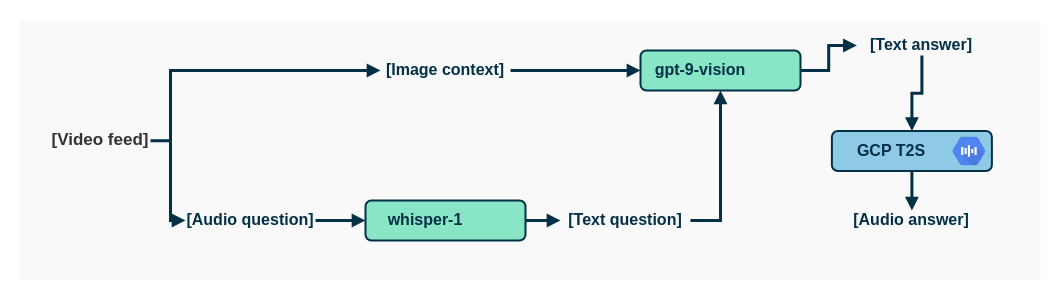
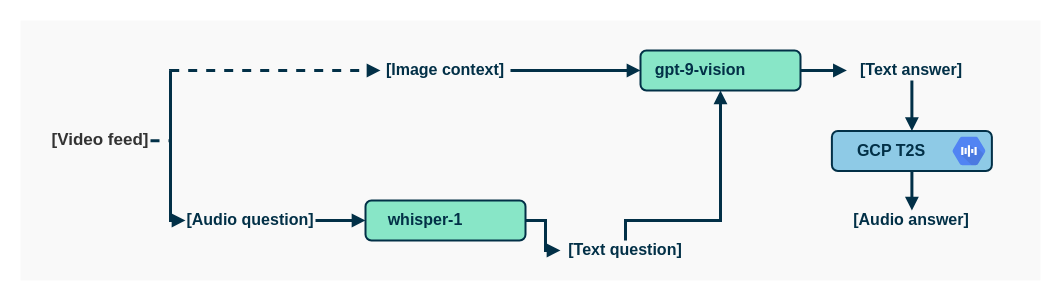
  <mxCell id="0" />
  <mxCell id="1" parent="0" />
  <mxCell id="2" value="" style="rounded=0;whiteSpace=wrap;html=1;labelBackgroundColor=none;strokeWidth=2;fontFamily=Garamond;fontSize=17;fontColor=#023047;strokeColor=none;fillColor=#F9F9F9;" vertex="1" parent="1"><mxGeometry x="20" y="20" width="1020" height="260" as="geometry" /></mxCell>
  <mxCell id="3" value="" style="group" vertex="1" connectable="0" parent="1"><mxGeometry x="365" y="200" width="160" height="40" as="geometry" /></mxCell>
  <mxCell id="4" value="" style="rounded=1;whiteSpace=wrap;html=1;strokeWidth=2;strokeColor=#023047;fillColor=#88E6C7;" vertex="1" parent="3"><mxGeometry width="160" height="40" as="geometry" /></mxCell>
  <mxCell id="5" value="" style="shape=image;verticalLabelPosition=bottom;labelBackgroundColor=#ffffff;verticalAlign=top;aspect=fixed;imageAspect=0;image=https://static-00.iconduck.com/assets.00/openai-icon-2021x2048-4rpe5x7n.png;" vertex="1" parent="3"><mxGeometry x="120" y="3.28" width="33" height="33.45" as="geometry" /></mxCell>
  <mxCell id="6" value="&lt;font face=&quot;Helvetica&quot; style=&quot;font-size: 16px&quot;&gt;whisper-1&lt;/font&gt;" style="text;html=1;strokeColor=none;fillColor=none;align=center;verticalAlign=middle;whiteSpace=wrap;rounded=0;fontColor=#023047;fontStyle=1;fontSize=17;fontFamily=Garamond;" vertex="1" parent="3"><mxGeometry x="10" y="10" width="100" height="20" as="geometry" /></mxCell>
  <mxCell id="7" value="" style="group" vertex="1" connectable="0" parent="1"><mxGeometry x="831.39" y="110" width="167.21" height="60.5" as="geometry" /></mxCell>
  <mxCell id="8" value="" style="rounded=1;whiteSpace=wrap;html=1;strokeWidth=2;fillColor=#8ECAE6;strokeColor=#023047;" vertex="1" parent="7"><mxGeometry y="20.5" width="160" height="40" as="geometry" /></mxCell>
  <mxCell id="9" value="" style="dashed=0;connectable=0;html=1;fillColor=#5184F3;strokeColor=none;shape=mxgraph.gcp2.hexIcon;prIcon=cloud_speech_api;part=1;labelPosition=right;verticalLabelPosition=middle;align=left;verticalAlign=middle;spacingLeft=5;fontColor=#999999;fontSize=12;" vertex="1" parent="7"><mxGeometry x="112" y="19.5" width="50.21" height="42" as="geometry"><mxPoint x="5" y="-19.5" as="offset" /></mxGeometry></mxCell>
  <mxCell id="10" value="&lt;font face=&quot;Helvetica&quot; style=&quot;font-size: 16px&quot;&gt;GCP T2S&lt;/font&gt;" style="text;html=1;strokeColor=none;fillColor=none;align=center;verticalAlign=middle;whiteSpace=wrap;rounded=0;fontColor=#023047;fontStyle=1;fontSize=17;fontFamily=Garamond;" vertex="1" parent="7"><mxGeometry x="10" y="30.5" width="100" height="20" as="geometry" /></mxCell>
  <mxCell id="11" value="" style="group" vertex="1" connectable="0" parent="1"><mxGeometry x="640" y="50" width="160" height="40" as="geometry" /></mxCell>
  <mxCell id="12" value="" style="rounded=1;whiteSpace=wrap;html=1;strokeWidth=2;strokeColor=#023047;fillColor=#88E6C7;" vertex="1" parent="11"><mxGeometry width="160" height="40" as="geometry" /></mxCell>
  <mxCell id="13" value="" style="shape=image;verticalLabelPosition=bottom;labelBackgroundColor=#ffffff;verticalAlign=top;aspect=fixed;imageAspect=0;image=https://static-00.iconduck.com/assets.00/openai-icon-2021x2048-4rpe5x7n.png;" vertex="1" parent="11"><mxGeometry x="120" y="3.28" width="33" height="33.45" as="geometry" /></mxCell>
  <mxCell id="14" value="&lt;font face=&quot;Helvetica&quot; style=&quot;font-size: 16px&quot;&gt;gpt-9-vision&lt;/font&gt;" style="text;html=1;strokeColor=none;fillColor=none;align=center;verticalAlign=middle;whiteSpace=wrap;rounded=0;fontColor=#023047;fontStyle=1;fontSize=17;fontFamily=Garamond;" vertex="1" parent="11"><mxGeometry x="10" y="10" width="100" height="20" as="geometry" /></mxCell>
  <mxCell id="15" style="edgeStyle=orthogonalEdgeStyle;rounded=0;orthogonalLoop=1;jettySize=auto;html=1;endArrow=block;endFill=1;strokeColor=#023047;strokeWidth=3;fontFamily=Garamond;fontSize=17;fontColor=#023047;" edge="1" parent="1" target="21"><mxGeometry relative="1" as="geometry"><mxPoint x="170" y="70" as="sourcePoint" /><Array as="points"><mxPoint x="170" y="220" /></Array></mxGeometry></mxCell>
- <mxCell id="16" style="edgeStyle=orthogonalEdgeStyle;rounded=0;orthogonalLoop=1;jettySize=auto;html=1;endArrow=block;endFill=1;strokeColor=#023047;strokeWidth=3;fontFamily=Garamond;fontSize=17;fontColor=#023047;" edge="1" parent="1" source="17" target="19"><mxGeometry relative="1" as="geometry"><Array as="points"><mxPoint x="170" y="140" /><mxPoint x="170" y="70" /></Array></mxGeometry></mxCell>
+ <mxCell id="16" style="edgeStyle=orthogonalEdgeStyle;rounded=0;orthogonalLoop=1;jettySize=auto;html=1;endArrow=block;endFill=1;strokeColor=#023047;strokeWidth=3;fontFamily=Garamond;fontSize=17;fontColor=#023047;dashed=1;" edge="1" parent="1" source="17" target="19"><mxGeometry relative="1" as="geometry"><Array as="points"><mxPoint x="170" y="140" /><mxPoint x="170" y="70" /></Array></mxGeometry></mxCell>
  <mxCell id="17" value="&lt;font face=&quot;Helvetica&quot; style=&quot;font-size: 17px;&quot;&gt;[Video feed]&lt;/font&gt;" style="text;html=1;align=center;verticalAlign=middle;whiteSpace=wrap;rounded=0;fontColor=#333333;fontStyle=1;fontSize=17;fontFamily=Garamond;labelBackgroundColor=none;horizontal=1;" vertex="1" parent="1"><mxGeometry x="50" y="130.25" width="100" height="20" as="geometry" /></mxCell>
  <mxCell id="18" style="edgeStyle=orthogonalEdgeStyle;rounded=0;orthogonalLoop=1;jettySize=auto;html=1;entryX=0;entryY=0.5;entryDx=0;entryDy=0;endArrow=block;endFill=1;strokeColor=#023047;strokeWidth=3;fontFamily=Garamond;fontSize=17;fontColor=#023047;" edge="1" parent="1" source="19" target="12"><mxGeometry relative="1" as="geometry" /></mxCell>
  <mxCell id="19" value="&lt;font face=&quot;Helvetica&quot; style=&quot;font-size: 16px&quot;&gt;[Image context]&lt;/font&gt;" style="text;html=1;strokeColor=none;fillColor=none;align=center;verticalAlign=middle;whiteSpace=wrap;rounded=0;fontColor=#023047;fontStyle=1;fontSize=17;fontFamily=Garamond;" vertex="1" parent="1"><mxGeometry x="380" y="60" width="130" height="20" as="geometry" /></mxCell>
  <mxCell id="20" style="edgeStyle=orthogonalEdgeStyle;rounded=0;orthogonalLoop=1;jettySize=auto;html=1;entryX=0;entryY=0.5;entryDx=0;entryDy=0;endArrow=block;endFill=1;strokeColor=#023047;strokeWidth=3;fontFamily=Garamond;fontSize=17;fontColor=#023047;" edge="1" parent="1" source="21" target="4"><mxGeometry relative="1" as="geometry" /></mxCell>
  <mxCell id="21" value="&lt;font face=&quot;Helvetica&quot; style=&quot;font-size: 16px&quot;&gt;[Audio question]&lt;/font&gt;" style="text;html=1;strokeColor=none;fillColor=none;align=center;verticalAlign=middle;whiteSpace=wrap;rounded=0;fontColor=#023047;fontStyle=1;fontSize=17;fontFamily=Garamond;" vertex="1" parent="1"><mxGeometry x="185" y="210" width="130" height="20" as="geometry" /></mxCell>
  <mxCell id="22" style="edgeStyle=orthogonalEdgeStyle;rounded=0;orthogonalLoop=1;jettySize=auto;html=1;endArrow=block;endFill=1;strokeColor=#023047;strokeWidth=3;fontFamily=Garamond;fontSize=17;fontColor=#023047;" edge="1" parent="1" source="23" target="12"><mxGeometry relative="1" as="geometry"><mxPoint x="710" y="70" as="targetPoint" /><Array as="points"><mxPoint x="720" y="220" /></Array></mxGeometry></mxCell>
- <mxCell id="23" value="&lt;font face=&quot;Helvetica&quot; style=&quot;font-size: 16px&quot;&gt;[Text question]&lt;/font&gt;" style="text;html=1;strokeColor=none;fillColor=none;align=center;verticalAlign=middle;whiteSpace=wrap;rounded=0;fontColor=#023047;fontStyle=1;fontSize=17;fontFamily=Garamond;" vertex="1" parent="1"><mxGeometry x="560" y="210" width="130" height="20" as="geometry" /></mxCell>
+ <mxCell id="23" value="&lt;font face=&quot;Helvetica&quot; style=&quot;font-size: 16px&quot;&gt;[Text question]&lt;/font&gt;" style="text;html=1;strokeColor=none;fillColor=none;align=center;verticalAlign=middle;whiteSpace=wrap;rounded=0;fontColor=#023047;fontStyle=1;fontSize=17;fontFamily=Garamond;" vertex="1" parent="1"><mxGeometry x="560" y="240" width="130" height="20" as="geometry" /></mxCell>
  <mxCell id="24" style="edgeStyle=orthogonalEdgeStyle;rounded=0;orthogonalLoop=1;jettySize=auto;html=1;endArrow=block;endFill=1;strokeColor=#023047;strokeWidth=3;fontFamily=Garamond;fontSize=17;fontColor=#023047;" edge="1" parent="1" source="4" target="23"><mxGeometry relative="1" as="geometry" /></mxCell>
  <mxCell id="25" style="edgeStyle=orthogonalEdgeStyle;rounded=0;orthogonalLoop=1;jettySize=auto;html=1;endArrow=block;endFill=1;strokeColor=#023047;strokeWidth=3;fontFamily=Garamond;fontSize=17;fontColor=#023047;" edge="1" parent="1" source="26" target="8"><mxGeometry relative="1" as="geometry" /></mxCell>
- <mxCell id="26" value="&lt;font face=&quot;Helvetica&quot; style=&quot;font-size: 16px&quot;&gt;[Text answer]&lt;/font&gt;" style="text;html=1;strokeColor=none;fillColor=none;align=center;verticalAlign=middle;whiteSpace=wrap;rounded=0;fontColor=#023047;fontStyle=1;fontSize=17;fontFamily=Garamond;" vertex="1" parent="1"><mxGeometry x="856.39" y="35" width="130" height="20" as="geometry" /></mxCell>
+ <mxCell id="26" value="&lt;font face=&quot;Helvetica&quot; style=&quot;font-size: 16px&quot;&gt;[Text answer]&lt;/font&gt;" style="text;html=1;strokeColor=none;fillColor=none;align=center;verticalAlign=middle;whiteSpace=wrap;rounded=0;fontColor=#023047;fontStyle=1;fontSize=17;fontFamily=Garamond;" vertex="1" parent="1"><mxGeometry x="846.39" y="60" width="130" height="20" as="geometry" /></mxCell>
  <mxCell id="27" style="edgeStyle=orthogonalEdgeStyle;rounded=0;orthogonalLoop=1;jettySize=auto;html=1;endArrow=block;endFill=1;strokeColor=#023047;strokeWidth=3;fontFamily=Garamond;fontSize=17;fontColor=#023047;" edge="1" parent="1" source="12" target="26"><mxGeometry relative="1" as="geometry" /></mxCell>
  <mxCell id="28" value="&lt;font face=&quot;Helvetica&quot; style=&quot;font-size: 16px&quot;&gt;[Audio answer]&lt;/font&gt;" style="text;html=1;strokeColor=none;fillColor=none;align=center;verticalAlign=middle;whiteSpace=wrap;rounded=0;fontColor=#023047;fontStyle=1;fontSize=17;fontFamily=Garamond;" vertex="1" parent="1"><mxGeometry x="846.39" y="210" width="130" height="20" as="geometry" /></mxCell>
  <mxCell id="29" style="edgeStyle=orthogonalEdgeStyle;rounded=0;orthogonalLoop=1;jettySize=auto;html=1;endArrow=block;endFill=1;strokeColor=#023047;strokeWidth=3;fontFamily=Garamond;fontSize=17;fontColor=#023047;" edge="1" parent="1" source="8" target="28"><mxGeometry relative="1" as="geometry" /></mxCell>
